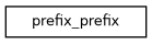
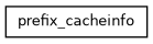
  digraph {
    rankdir=LR
-   n1 [color=black fillcolor=white fontname=Helvetica fontsize=10 height=0.2 label=prefix_prefix shape=record style=filled width=0.4]
+   n1 [color=black fillcolor=white fontname=Helvetica fontsize=10 height=0.2 label=prefix_cacheinfo shape=record style=filled width=0.4]
  }
